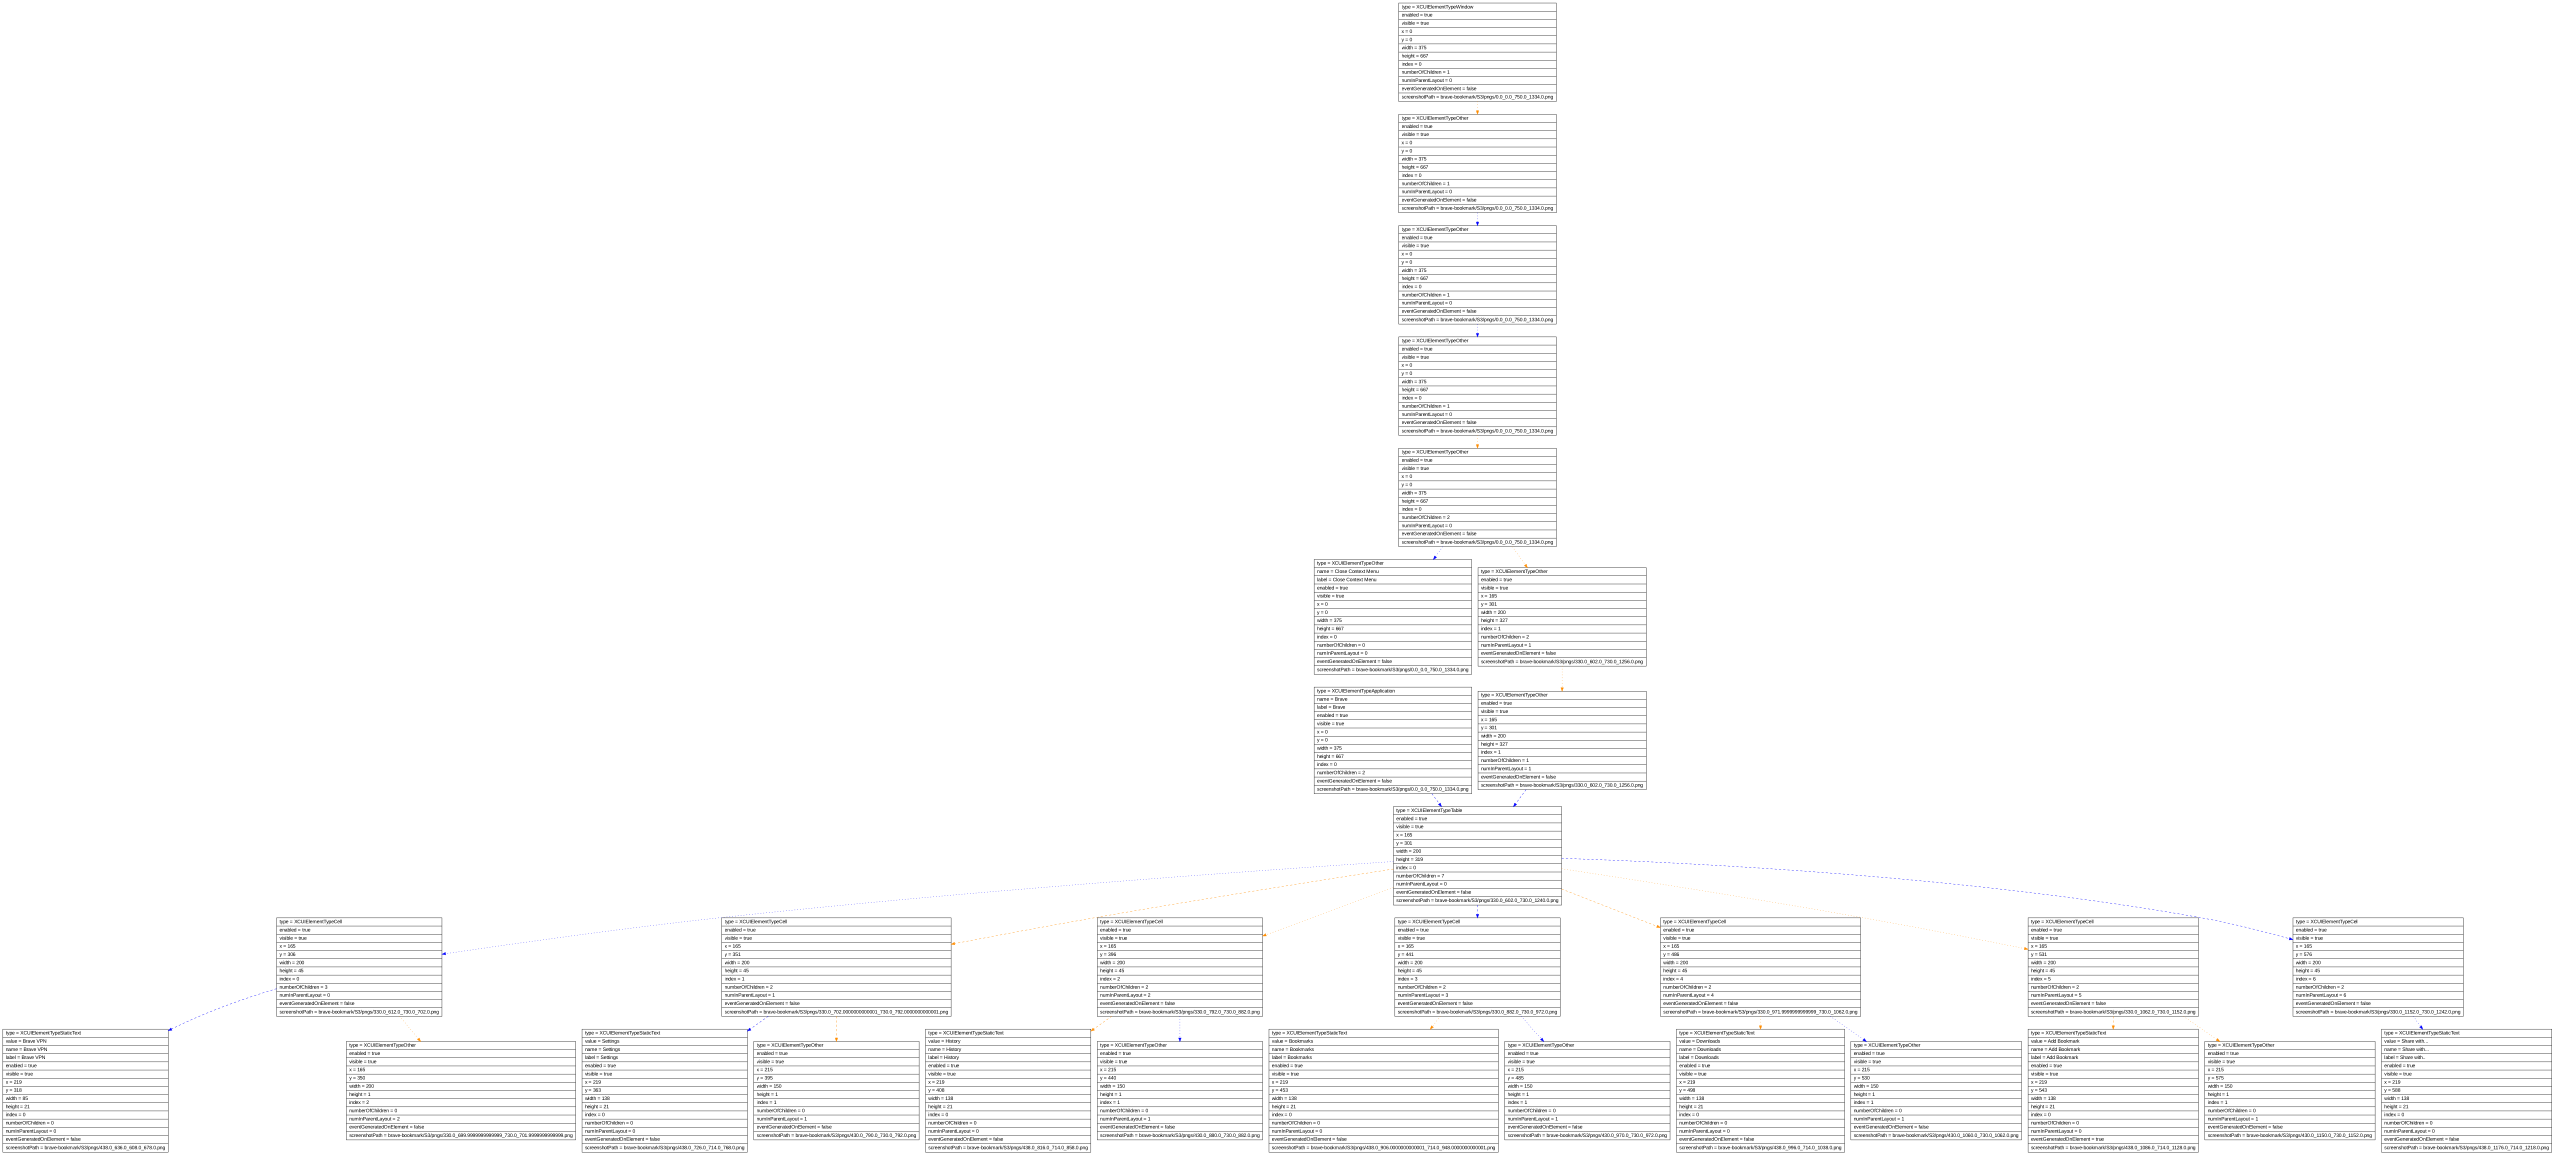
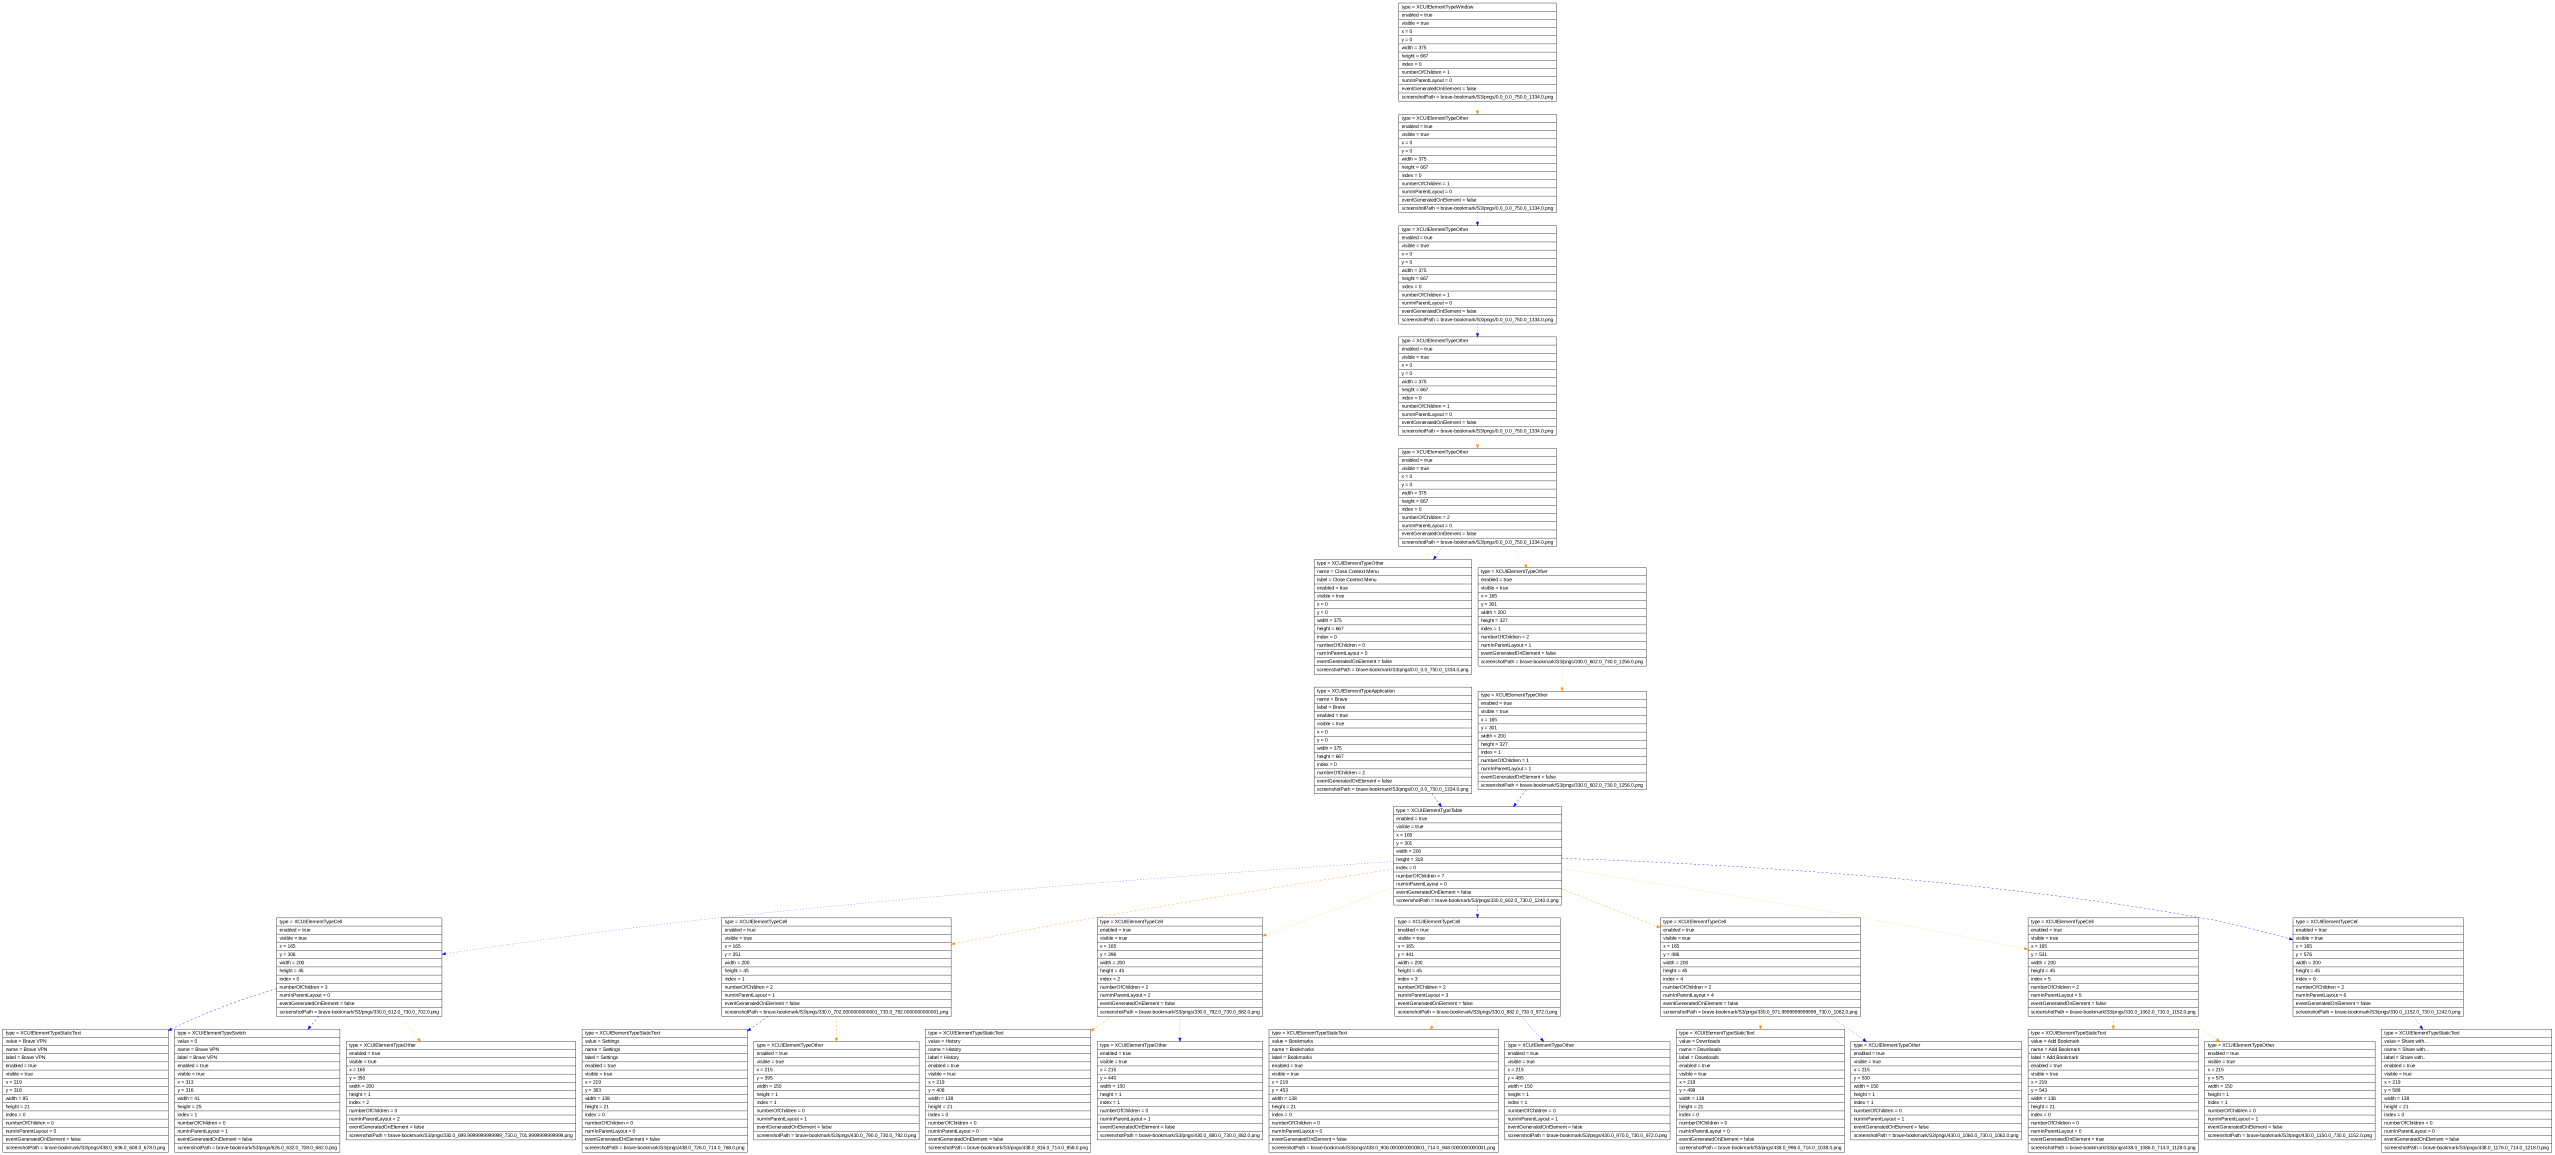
  digraph {
    node [fontname=Arial shape=record]
    edge [color=blue style=dotted]
    n1 [label="{type = XCUIElementTypeApplication\l|name = Brave\l|label = Brave\l|enabled = true\l|visible = true\l|x = 0\l|y = 0\l|width = 375\l|height = 667\l|index = 0\l|numberOfChildren = 2\l|eventGeneratedOnElement = false \l|screenshotPath = brave-bookmark/S3/pngs/0.0_0.0_750.0_1334.0.png\l}"]
    n2 [label="{type = XCUIElementTypeTable\l|enabled = true\l|visible = true\l|x = 165\l|y = 301\l|width = 200\l|height = 319\l|index = 0\l|numberOfChildren = 7\l|numInParentLayout = 0\l|eventGeneratedOnElement = false \l|screenshotPath = brave-bookmark/S3/pngs/330.0_602.0_730.0_1240.0.png\l}"]
    n3 [label="{type = XCUIElementTypeWindow\l|enabled = true\l|visible = true\l|x = 0\l|y = 0\l|width = 375\l|height = 667\l|index = 0\l|numberOfChildren = 1\l|numInParentLayout = 0\l|eventGeneratedOnElement = false \l|screenshotPath = brave-bookmark/S3/pngs/0.0_0.0_750.0_1334.0.png\l}"]
    n4 [label="{type = XCUIElementTypeOther\l|enabled = true\l|visible = true\l|x = 0\l|y = 0\l|width = 375\l|height = 667\l|index = 0\l|numberOfChildren = 1\l|numInParentLayout = 0\l|eventGeneratedOnElement = false \l|screenshotPath = brave-bookmark/S3/pngs/0.0_0.0_750.0_1334.0.png\l}"]
    n5 [label="{type = XCUIElementTypeOther\l|enabled = true\l|visible = true\l|x = 0\l|y = 0\l|width = 375\l|height = 667\l|index = 0\l|numberOfChildren = 1\l|numInParentLayout = 0\l|eventGeneratedOnElement = false \l|screenshotPath = brave-bookmark/S3/pngs/0.0_0.0_750.0_1334.0.png\l}"]
    n6 [label="{type = XCUIElementTypeOther\l|enabled = true\l|visible = true\l|x = 0\l|y = 0\l|width = 375\l|height = 667\l|index = 0\l|numberOfChildren = 1\l|numInParentLayout = 0\l|eventGeneratedOnElement = false \l|screenshotPath = brave-bookmark/S3/pngs/0.0_0.0_750.0_1334.0.png\l}"]
    n7 [label="{type = XCUIElementTypeOther\l|enabled = true\l|visible = true\l|x = 0\l|y = 0\l|width = 375\l|height = 667\l|index = 0\l|numberOfChildren = 2\l|numInParentLayout = 0\l|eventGeneratedOnElement = false \l|screenshotPath = brave-bookmark/S3/pngs/0.0_0.0_750.0_1334.0.png\l}"]
    n8 [label="{type = XCUIElementTypeOther\l|name = Close Context Menu\l|label = Close Context Menu\l|enabled = true\l|visible = true\l|x = 0\l|y = 0\l|width = 375\l|height = 667\l|index = 0\l|numberOfChildren = 0\l|numInParentLayout = 0\l|eventGeneratedOnElement = false \l|screenshotPath = brave-bookmark/S3/pngs/0.0_0.0_750.0_1334.0.png\l}"]
    n9 [label="{type = XCUIElementTypeOther\l|enabled = true\l|visible = true\l|x = 165\l|y = 301\l|width = 200\l|height = 327\l|index = 1\l|numberOfChildren = 2\l|numInParentLayout = 1\l|eventGeneratedOnElement = false \l|screenshotPath = brave-bookmark/S3/pngs/330.0_602.0_730.0_1256.0.png\l}"]
    n10 [label="{type = XCUIElementTypeOther\l|enabled = true\l|visible = true\l|x = 165\l|y = 301\l|width = 200\l|height = 327\l|index = 1\l|numberOfChildren = 1\l|numInParentLayout = 1\l|eventGeneratedOnElement = false \l|screenshotPath = brave-bookmark/S3/pngs/330.0_602.0_730.0_1256.0.png\l}"]
    n11 [label="{type = XCUIElementTypeCell\l|enabled = true\l|visible = true\l|x = 165\l|y = 306\l|width = 200\l|height = 45\l|index = 0\l|numberOfChildren = 3\l|numInParentLayout = 0\l|eventGeneratedOnElement = false \l|screenshotPath = brave-bookmark/S3/pngs/330.0_612.0_730.0_702.0.png\l}"]
    n12 [label="{type = XCUIElementTypeCell\l|enabled = true\l|visible = true\l|x = 165\l|y = 351\l|width = 200\l|height = 45\l|index = 1\l|numberOfChildren = 2\l|numInParentLayout = 1\l|eventGeneratedOnElement = false \l|screenshotPath = brave-bookmark/S3/pngs/330.0_702.0000000000001_730.0_792.0000000000001.png\l}"]
    n13 [label="{type = XCUIElementTypeCell\l|enabled = true\l|visible = true\l|x = 165\l|y = 396\l|width = 200\l|height = 45\l|index = 2\l|numberOfChildren = 2\l|numInParentLayout = 2\l|eventGeneratedOnElement = false \l|screenshotPath = brave-bookmark/S3/pngs/330.0_792.0_730.0_882.0.png\l}"]
    n14 [label="{type = XCUIElementTypeCell\l|enabled = true\l|visible = true\l|x = 165\l|y = 441\l|width = 200\l|height = 45\l|index = 3\l|numberOfChildren = 2\l|numInParentLayout = 3\l|eventGeneratedOnElement = false \l|screenshotPath = brave-bookmark/S3/pngs/330.0_882.0_730.0_972.0.png\l}"]
    n15 [label="{type = XCUIElementTypeCell\l|enabled = true\l|visible = true\l|x = 165\l|y = 486\l|width = 200\l|height = 45\l|index = 4\l|numberOfChildren = 2\l|numInParentLayout = 4\l|eventGeneratedOnElement = false \l|screenshotPath = brave-bookmark/S3/pngs/330.0_971.9999999999999_730.0_1062.0.png\l}"]
    n16 [label="{type = XCUIElementTypeCell\l|enabled = true\l|visible = true\l|x = 165\l|y = 531\l|width = 200\l|height = 45\l|index = 5\l|numberOfChildren = 2\l|numInParentLayout = 5\l|eventGeneratedOnElement = false \l|screenshotPath = brave-bookmark/S3/pngs/330.0_1062.0_730.0_1152.0.png\l}"]
    n17 [label="{type = XCUIElementTypeCell\l|enabled = true\l|visible = true\l|x = 165\l|y = 576\l|width = 200\l|height = 45\l|index = 6\l|numberOfChildren = 2\l|numInParentLayout = 6\l|eventGeneratedOnElement = false \l|screenshotPath = brave-bookmark/S3/pngs/330.0_1152.0_730.0_1242.0.png\l}"]
    n18 [label="{type = XCUIElementTypeStaticText\l|value = Brave VPN\l|name = Brave VPN\l|label = Brave VPN\l|enabled = true\l|visible = true\l|x = 219\l|y = 318\l|width = 85\l|height = 21\l|index = 0\l|numberOfChildren = 0\l|numInParentLayout = 0\l|eventGeneratedOnElement = false \l|screenshotPath = brave-bookmark/S3/pngs/438.0_636.0_608.0_678.0.png\l}"]
+   n19 [label="{type = XCUIElementTypeSwitch\l|value = 0\l|name = Brave VPN\l|label = Brave VPN\l|enabled = true\l|visible = true\l|x = 313\l|y = 316\l|width = 41\l|height = 25\l|index = 1\l|numberOfChildren = 0\l|numInParentLayout = 1\l|eventGeneratedOnElement = false \l|screenshotPath = brave-bookmark/S3/pngs/626.0_632.0_708.0_682.0.png\l}"]
    n20 [label="{type = XCUIElementTypeOther\l|enabled = true\l|visible = true\l|x = 165\l|y = 350\l|width = 200\l|height = 1\l|index = 2\l|numberOfChildren = 0\l|numInParentLayout = 2\l|eventGeneratedOnElement = false \l|screenshotPath = brave-bookmark/S3/pngs/330.0_699.9999999999999_730.0_701.9999999999999.png\l}"]
    n21 [label="{type = XCUIElementTypeStaticText\l|value = Settings\l|name = Settings\l|label = Settings\l|enabled = true\l|visible = true\l|x = 219\l|y = 363\l|width = 138\l|height = 21\l|index = 0\l|numberOfChildren = 0\l|numInParentLayout = 0\l|eventGeneratedOnElement = false \l|screenshotPath = brave-bookmark/S3/pngs/438.0_726.0_714.0_768.0.png\l}"]
    n22 [label="{type = XCUIElementTypeOther\l|enabled = true\l|visible = true\l|x = 215\l|y = 395\l|width = 150\l|height = 1\l|index = 1\l|numberOfChildren = 0\l|numInParentLayout = 1\l|eventGeneratedOnElement = false \l|screenshotPath = brave-bookmark/S3/pngs/430.0_790.0_730.0_792.0.png\l}"]
    n23 [label="{type = XCUIElementTypeStaticText\l|value = History\l|name = History\l|label = History\l|enabled = true\l|visible = true\l|x = 219\l|y = 408\l|width = 138\l|height = 21\l|index = 0\l|numberOfChildren = 0\l|numInParentLayout = 0\l|eventGeneratedOnElement = false \l|screenshotPath = brave-bookmark/S3/pngs/438.0_816.0_714.0_858.0.png\l}"]
    n24 [label="{type = XCUIElementTypeOther\l|enabled = true\l|visible = true\l|x = 215\l|y = 440\l|width = 150\l|height = 1\l|index = 1\l|numberOfChildren = 0\l|numInParentLayout = 1\l|eventGeneratedOnElement = false \l|screenshotPath = brave-bookmark/S3/pngs/430.0_880.0_730.0_882.0.png\l}"]
    n25 [label="{type = XCUIElementTypeStaticText\l|value = Bookmarks\l|name = Bookmarks\l|label = Bookmarks\l|enabled = true\l|visible = true\l|x = 219\l|y = 453\l|width = 138\l|height = 21\l|index = 0\l|numberOfChildren = 0\l|numInParentLayout = 0\l|eventGeneratedOnElement = false \l|screenshotPath = brave-bookmark/S3/pngs/438.0_906.0000000000001_714.0_948.0000000000001.png\l}"]
    n26 [label="{type = XCUIElementTypeOther\l|enabled = true\l|visible = true\l|x = 215\l|y = 485\l|width = 150\l|height = 1\l|index = 1\l|numberOfChildren = 0\l|numInParentLayout = 1\l|eventGeneratedOnElement = false \l|screenshotPath = brave-bookmark/S3/pngs/430.0_970.0_730.0_972.0.png\l}"]
    n27 [label="{type = XCUIElementTypeStaticText\l|value = Downloads\l|name = Downloads\l|label = Downloads\l|enabled = true\l|visible = true\l|x = 219\l|y = 498\l|width = 138\l|height = 21\l|index = 0\l|numberOfChildren = 0\l|numInParentLayout = 0\l|eventGeneratedOnElement = false \l|screenshotPath = brave-bookmark/S3/pngs/438.0_996.0_714.0_1038.0.png\l}"]
    n28 [label="{type = XCUIElementTypeOther\l|enabled = true\l|visible = true\l|x = 215\l|y = 530\l|width = 150\l|height = 1\l|index = 1\l|numberOfChildren = 0\l|numInParentLayout = 1\l|eventGeneratedOnElement = false \l|screenshotPath = brave-bookmark/S3/pngs/430.0_1060.0_730.0_1062.0.png\l}"]
    n29 [label="{type = XCUIElementTypeStaticText\l|value = Add Bookmark\l|name = Add Bookmark\l|label = Add Bookmark\l|enabled = true\l|visible = true\l|x = 219\l|y = 543\l|width = 138\l|height = 21\l|index = 0\l|numberOfChildren = 0\l|numInParentLayout = 0\l|eventGeneratedOnElement = true \l|screenshotPath = brave-bookmark/S3/pngs/438.0_1086.0_714.0_1128.0.png\l}"]
    n30 [label="{type = XCUIElementTypeOther\l|enabled = true\l|visible = true\l|x = 215\l|y = 575\l|width = 150\l|height = 1\l|index = 1\l|numberOfChildren = 0\l|numInParentLayout = 1\l|eventGeneratedOnElement = false \l|screenshotPath = brave-bookmark/S3/pngs/430.0_1150.0_730.0_1152.0.png\l}"]
    n31 [label="{type = XCUIElementTypeStaticText\l|value = Share with...\l|name = Share with...\l|label = Share with...\l|enabled = true\l|visible = true\l|x = 219\l|y = 588\l|width = 138\l|height = 21\l|index = 0\l|numberOfChildren = 0\l|numInParentLayout = 0\l|eventGeneratedOnElement = false \l|screenshotPath = brave-bookmark/S3/pngs/438.0_1176.0_714.0_1218.0.png\l}"]
    n1 -> n2 [style=dashed]
    n2 -> n11
    n2 -> n12 [color=darkorange style=dashed]
    n2 -> n13 [color=darkorange]
    n2 -> n14 [style=dashed]
    n2 -> n15 [color=darkorange style=dashed]
    n2 -> n16 [color=darkorange]
    n2 -> n17 [style=dashed]
    n3 -> n4 [color=darkorange]
    n4 -> n5
    n5 -> n6
    n6 -> n7 [color=darkorange]
    n7 -> n8
    n7 -> n9 [color=darkorange]
    n9 -> n10 [color=darkorange]
    n10 -> n2 [style=dashed]
    n11 -> n18 [style=dashed]
+   n11 -> n19 [style=dashed]
    n11 -> n20 [color=darkorange]
    n12 -> n21 [style=dashed]
    n12 -> n22 [color=darkorange style=dashed]
    n13 -> n23 [color=darkorange style=dashed]
    n13 -> n24
    n14 -> n25 [color=darkorange]
    n14 -> n26
    n15 -> n27 [color=darkorange]
    n15 -> n28
    n16 -> n29 [color=darkorange style=dashed]
    n16 -> n30 [color=darkorange]
    n17 -> n31
  }
